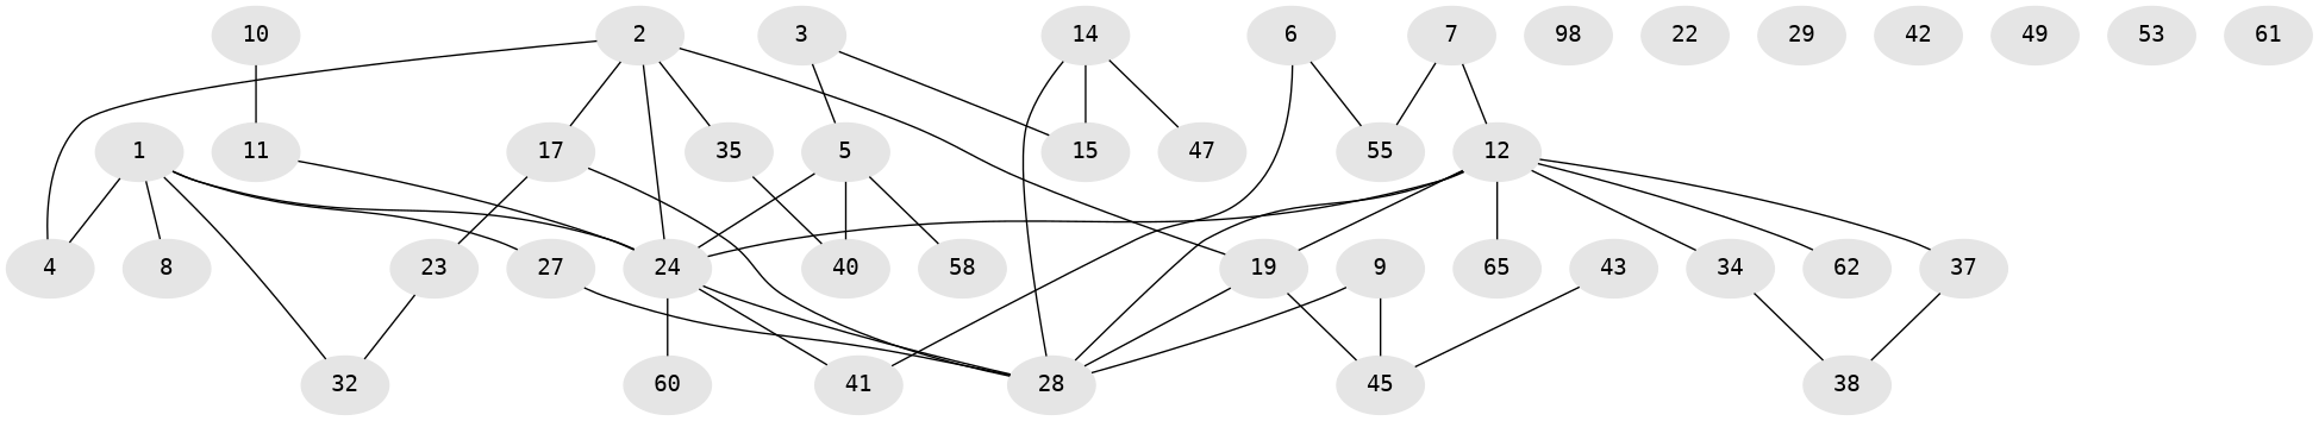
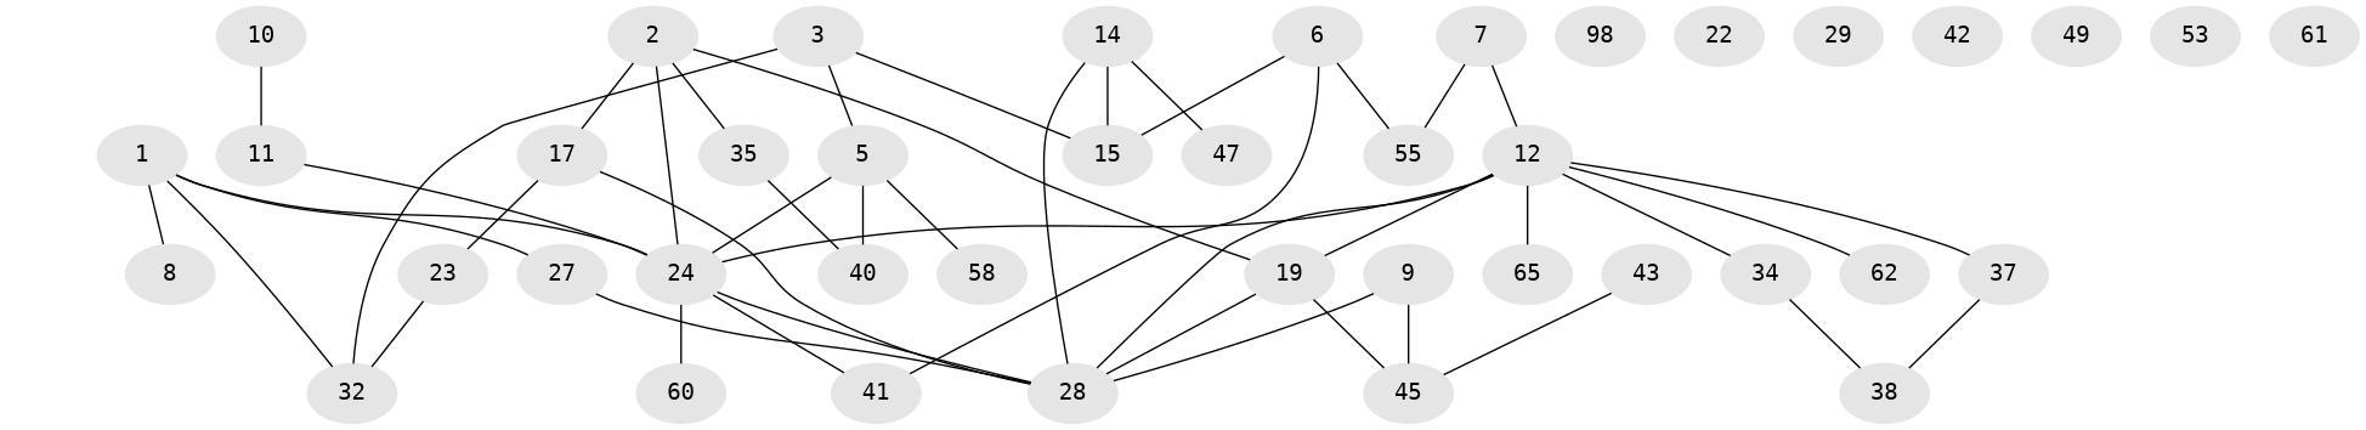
  graph {
    fontname="DejaVu Sans Mono"
    node [color=gray90 fontname="DejaVu Sans Mono" style=filled]
    edge [fontname="DejaVu Sans Mono"]
    1 [super="+56"]
-   4 [super="+21"]
    8
    24 [super="+66"]
    27
    32 [super="+44"]
    41 [super="+50"]
    28 [super="+51"]
    60
    2 [super="+13"]
    17 [super="+57"]
    19 [super="+64"]
    35 [super="+39"]
    14 [super="+25"]
    15 [super="+31"]
    47
    23
    45 [super="+63"]
    40
    3 [super="+20"]
    5 [super="+46"]
    58
    12 [super="+54"]
    34
    37 [super="+48"]
    62
    65
    6 [super="+26"]
    55
    7 [super="+36"]
    9
    10 [super="+16"]
    11
    38 [super="+59"]
    n35 [label=98 super="+52"]
    22
    29
    42
    43
    49
    53
    61
-   1 -- 4
    1 -- 8
    1 -- 24
    1 -- 27
    1 -- 32
    24 -- 41
    24 -- 28
    24 -- 60
    27 -- 28
-   2 -- 4
    2 -- 24
    2 -- 17
    2 -- 19
    2 -- 35
    17 -- 28
    17 -- 23
    19 -- 28
    19 -- 45
    35 -- 40
    14 -- 28
    14 -- 15
    14 -- 47
    23 -- 32
+   3 -- 32 [weight=2]
    3 -- 15
    3 -- 5
    5 -- 24
    5 -- 40
    5 -- 58
    12 -- 24
    12 -- 28
    12 -- 19
    12 -- 34
    12 -- 37
    12 -- 62
    12 -- 65
    34 -- 38
    37 -- 38
    6 -- 41
+   6 -- 15
    6 -- 55
    7 -- 12
    7 -- 55
    9 -- 28
    9 -- 45
    10 -- 11
    11 -- 24
    43 -- 45
  }
